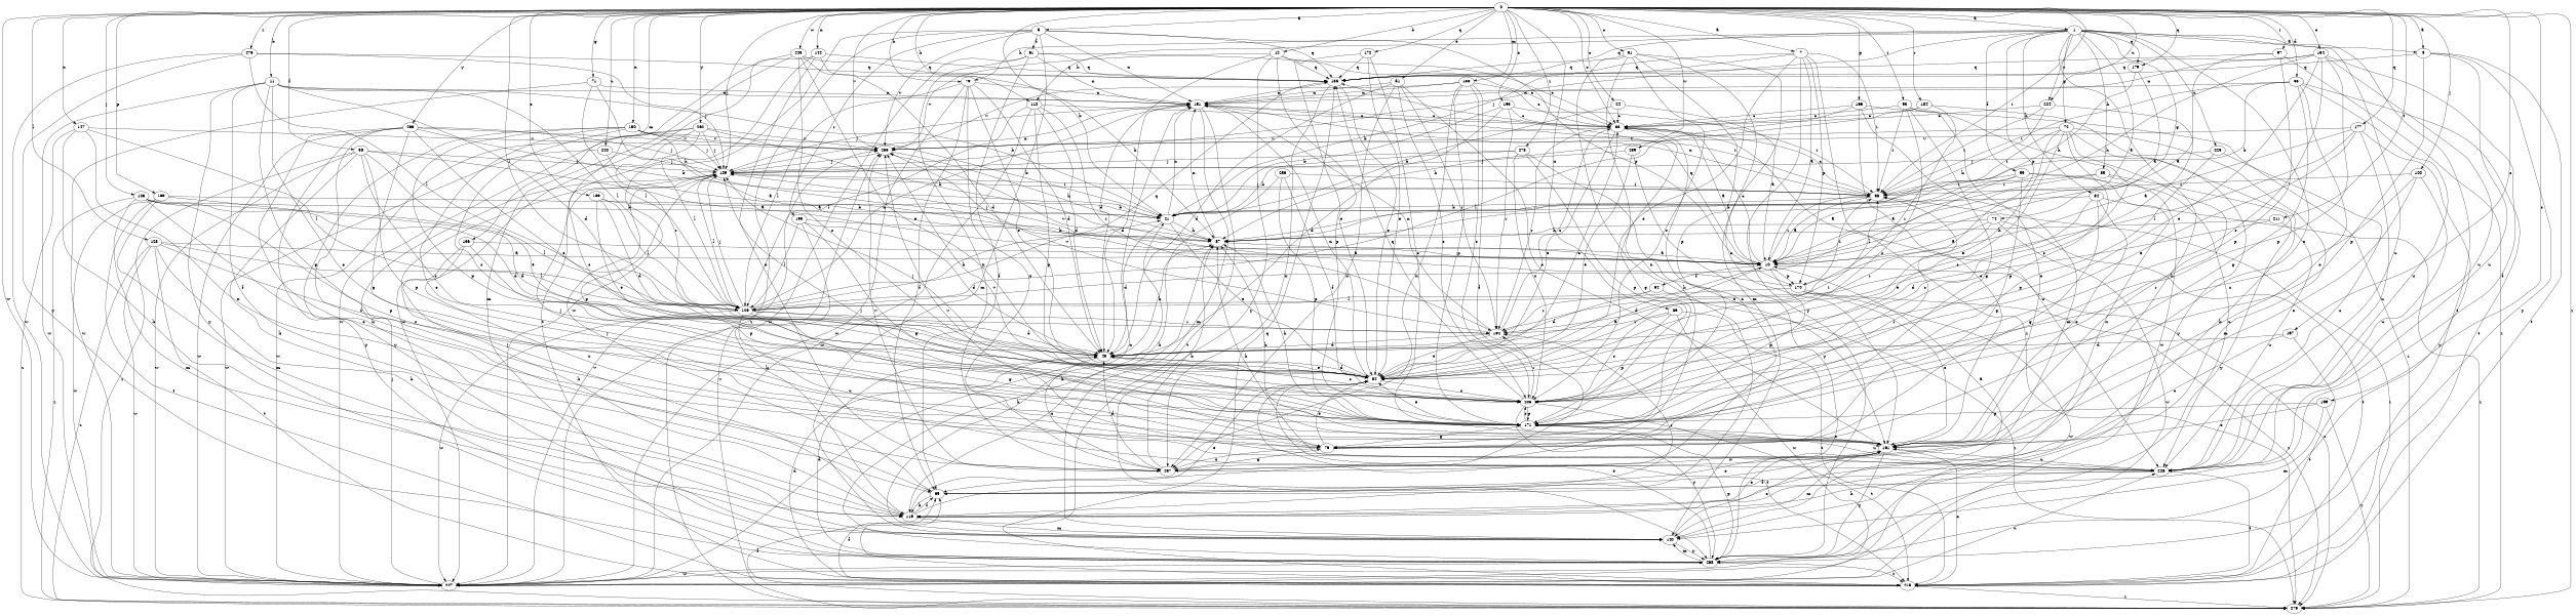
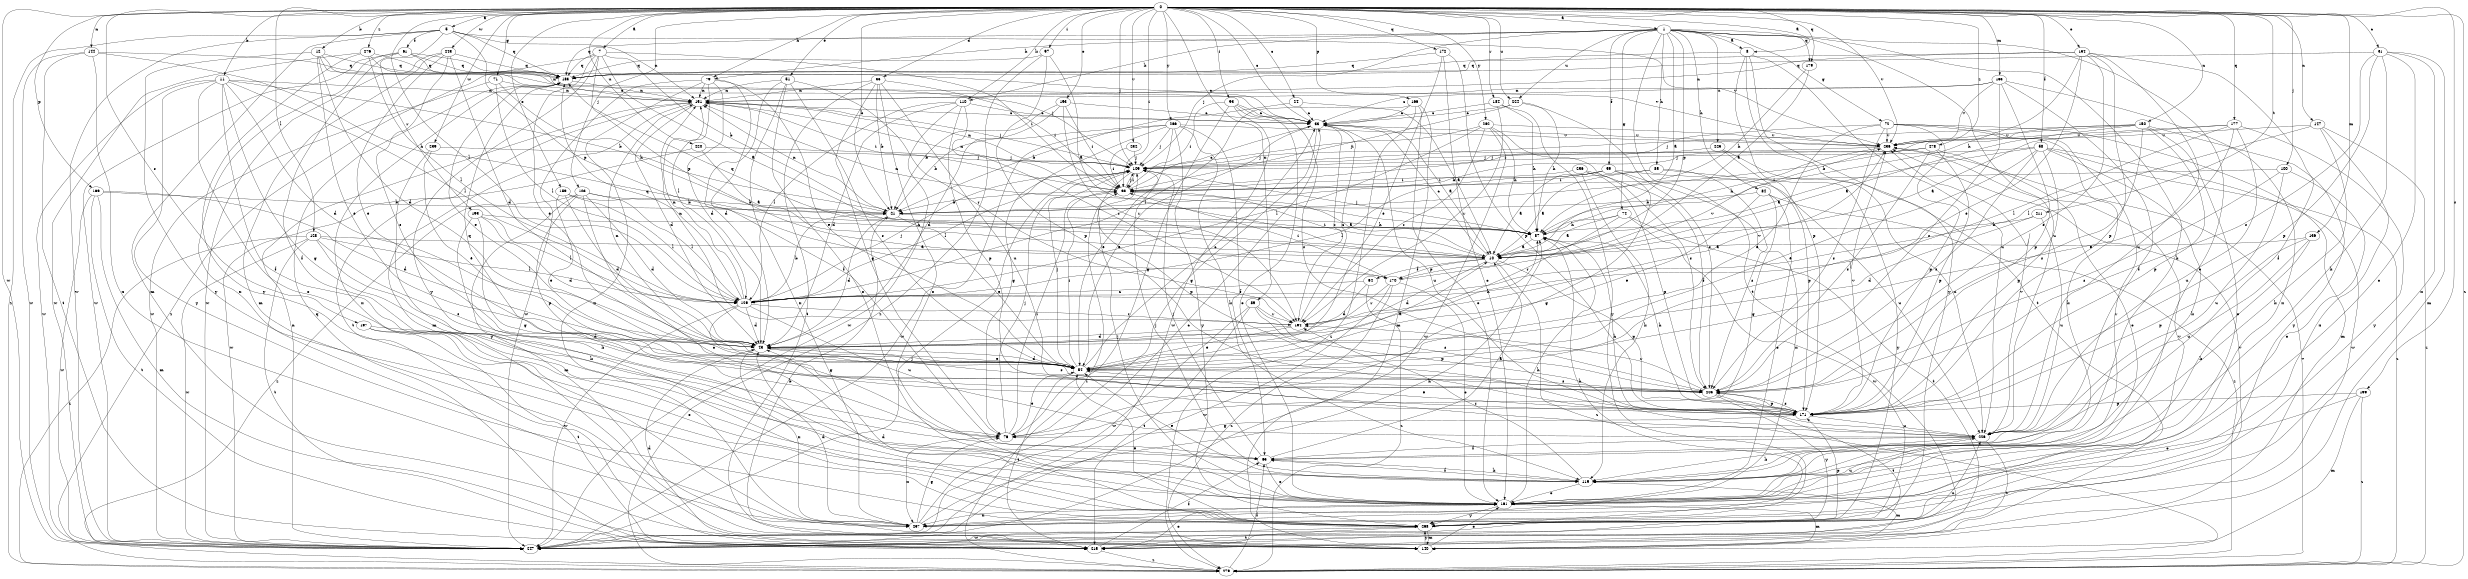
  strict digraph {
    0
    1
    5
    7
    8
    11
    12
    21
    24
    31
    33
    35
    51
    58
    71
    79
    89
    93
    97
    98
    100
    103
    109
    110
    128
    129
    133
    136
    144
    147
    150
    153
    154
    159
    166
    169
    172
    177
    179
    184
    197
    199
    211
    220
    224
+   232
    236
    239
    243
    247
    262
    266
    276
    278
    279
    10
    59
    72
    74
    84
    85
    119
    161
    170
    183
    215
    225
    226
    61
    140
    151
    193
    54
    268
    171
    43
    65
    76
    87
    205
    257
    194
    64
    256
    0 -> 1 [label=a]
    0 -> 5 [label=a]
    0 -> 7 [label=a]
    0 -> 8 [label=a]
    0 -> 11 [label=b]
    0 -> 12 [label=b]
    0 -> 21 [label=b]
    0 -> 24 [label=c]
    0 -> 31 [label=c]
    0 -> 33 [label=c]
    0 -> 35 [label=d]
    0 -> 51 [label=e]
    0 -> 58 [label=f]
    0 -> 71 [label=g]
    0 -> 79 [label=h]
    0 -> 89 [label=x]
    0 -> 93 [label=i]
    0 -> 97 [label=i]
    0 -> 98 [label=i]
    0 -> 100 [label=j]
    0 -> 103 [label=j]
    0 -> 109 [label=j]
    0 -> 110 [label=k]
    0 -> 128 [label=l]
    0 -> 129 [label=l]
    0 -> 133 [label=m]
    0 -> 136 [label=m]
    0 -> 144 [label=n]
    0 -> 147 [label=n]
    0 -> 150 [label=n]
    0 -> 153 [label=o]
    0 -> 154 [label=o]
    0 -> 159 [label=o]
    0 -> 166 [label=p]
    0 -> 169 [label=p]
    0 -> 172 [label=q]
    0 -> 177 [label=q]
    0 -> 179 [label=q]
    0 -> 184 [label=r]
    0 -> 197 [label=s]
    0 -> 199 [label=s]
    0 -> 211 [label=t]
    0 -> 220 [label=u]
    0 -> 224 [label=u]
+   0 -> 232 [label=v]
    0 -> 236 [label=v]
    0 -> 239 [label=w]
    0 -> 243 [label=w]
    0 -> 247 [label=w]
    0 -> 262 [label=y]
    0 -> 266 [label=y]
    0 -> 276 [label=z]
    0 -> 278 [label=z]
    0 -> 279 [label=z]
    1 -> 8 [label=a]
    1 -> 79 [label=h]
    1 -> 109 [label=j]
    1 -> 110 [label=k]
    1 -> 179 [label=q]
    1 -> 224 [label=u]
    1 -> 10 [label=a]
    1 -> 59 [label=f]
    1 -> 72 [label=g]
    1 -> 74 [label=g]
    1 -> 84 [label=h]
    1 -> 85 [label=h]
    1 -> 119 [label=k]
    1 -> 161 [label=o]
    1 -> 170 [label=p]
    1 -> 183 [label=q]
    1 -> 215 [label=t]
    1 -> 225 [label=u]
    1 -> 226 [label=u]
    5 -> 236 [label=v]
    5 -> 247 [label=w]
    5 -> 279 [label=z]
    5 -> 170 [label=p]
    5 -> 183 [label=q]
    5 -> 61 [label=f]
    5 -> 140 [label=m]
    5 -> 151 [label=n]
    5 -> 193 [label=r]
    7 -> 21 [label=b]
    7 -> 98 [label=i]
    7 -> 279 [label=z]
    7 -> 10 [label=a]
    7 -> 170 [label=p]
    7 -> 183 [label=q]
    7 -> 54 [label=e]
    7 -> 268 [label=y]
    8 -> 183 [label=q]
    8 -> 215 [label=t]
    8 -> 226 [label=u]
    8 -> 268 [label=y]
    8 -> 171 [label=p]
    11 -> 21 [label=b]
    11 -> 129 [label=l]
    11 -> 247 [label=w]
    11 -> 161 [label=o]
    11 -> 151 [label=n]
    11 -> 268 [label=y]
    11 -> 43 [label=d]
    11 -> 65 [label=f]
    11 -> 76 [label=g]
    12 -> 33 [label=c]
    12 -> 236 [label=v]
    12 -> 183 [label=q]
    12 -> 54 [label=e]
    12 -> 268 [label=y]
    12 -> 43 [label=d]
    21 -> 151 [label=n]
    21 -> 54 [label=e]
    21 -> 43 [label=d]
    21 -> 87 [label=h]
    24 -> 21 [label=b]
    24 -> 33 [label=c]
    24 -> 10 [label=a]
    31 -> 119 [label=k]
    31 -> 161 [label=o]
    31 -> 183 [label=q]
    31 -> 140 [label=m]
    31 -> 171 [label=p]
    31 -> 205 [label=s]
    31 -> 257 [label=x]
    33 -> 236 [label=v]
    33 -> 10 [label=a]
    33 -> 226 [label=u]
    33 -> 54 [label=e]
    33 -> 76 [label=g]
    33 -> 194 [label=r]
    35 -> 21 [label=b]
    35 -> 98 [label=i]
    35 -> 161 [label=o]
    35 -> 215 [label=t]
    35 -> 226 [label=u]
    35 -> 151 [label=n]
    35 -> 76 [label=g]
    51 -> 161 [label=o]
    51 -> 151 [label=n]
    51 -> 43 [label=d]
    51 -> 205 [label=s]
    51 -> 257 [label=x]
    51 -> 194 [label=r]
    58 -> 109 [label=j]
    58 -> 247 [label=w]
    58 -> 279 [label=z]
    58 -> 10 [label=a]
    58 -> 119 [label=k]
    58 -> 54 [label=e]
    58 -> 171 [label=p]
    58 -> 205 [label=s]
    71 -> 129 [label=l]
    71 -> 247 [label=w]
    71 -> 151 [label=n]
    71 -> 87 [label=h]
    79 -> 129 [label=l]
    79 -> 247 [label=w]
    79 -> 151 [label=n]
    79 -> 54 [label=e]
    79 -> 43 [label=d]
    79 -> 65 [label=f]
    79 -> 257 [label=x]
    89 -> 247 [label=w]
    89 -> 215 [label=t]
    89 -> 171 [label=p]
    89 -> 205 [label=s]
    89 -> 194 [label=r]
    93 -> 33 [label=c]
    93 -> 98 [label=i]
    93 -> 247 [label=w]
    93 -> 161 [label=o]
    93 -> 76 [label=g]
    93 -> 205 [label=s]
    97 -> 279 [label=z]
    97 -> 10 [label=a]
    97 -> 183 [label=q]
    97 -> 171 [label=p]
    98 -> 21 [label=b]
    98 -> 33 [label=c]
    98 -> 109 [label=j]
    98 -> 10 [label=a]
    98 -> 151 [label=n]
    100 -> 98 [label=i]
    100 -> 161 [label=o]
    100 -> 226 [label=u]
    100 -> 205 [label=s]
    103 -> 21 [label=b]
    103 -> 129 [label=l]
    103 -> 279 [label=z]
    103 -> 161 [label=o]
    103 -> 140 [label=m]
    103 -> 171 [label=p]
    103 -> 43 [label=d]
    109 -> 98 [label=i]
    109 -> 129 [label=l]
    109 -> 151 [label=n]
    109 -> 171 [label=p]
    110 -> 33 [label=c]
    110 -> 129 [label=l]
    110 -> 247 [label=w]
    110 -> 171 [label=p]
    110 -> 43 [label=d]
    110 -> 194 [label=r]
    128 -> 129 [label=l]
    128 -> 247 [label=w]
    128 -> 279 [label=z]
    128 -> 10 [label=a]
    128 -> 119 [label=k]
    128 -> 215 [label=t]
    128 -> 205 [label=s]
    129 -> 21 [label=b]
    129 -> 109 [label=j]
    129 -> 247 [label=w]
    129 -> 183 [label=q]
    129 -> 226 [label=u]
    129 -> 151 [label=n]
    129 -> 43 [label=d]
    129 -> 76 [label=g]
    129 -> 194 [label=r]
    133 -> 33 [label=c]
    133 -> 236 [label=v]
    133 -> 151 [label=n]
    133 -> 171 [label=p]
    133 -> 65 [label=f]
    133 -> 205 [label=s]
    133 -> 257 [label=x]
    136 -> 10 [label=a]
    136 -> 119 [label=k]
    136 -> 226 [label=u]
    136 -> 171 [label=p]
    144 -> 247 [label=w]
    144 -> 183 [label=q]
    144 -> 215 [label=t]
    144 -> 87 [label=h]
    144 -> 257 [label=x]
    147 -> 129 [label=l]
    147 -> 236 [label=v]
    147 -> 279 [label=z]
    147 -> 119 [label=k]
    147 -> 257 [label=x]
    150 -> 21 [label=b]
    150 -> 109 [label=j]
    150 -> 236 [label=v]
    150 -> 10 [label=a]
    150 -> 161 [label=o]
    150 -> 268 [label=y]
    150 -> 171 [label=p]
    150 -> 205 [label=s]
    153 -> 21 [label=b]
    153 -> 33 [label=c]
    153 -> 98 [label=i]
    153 -> 43 [label=d]
    153 -> 194 [label=r]
    154 -> 183 [label=q]
    154 -> 226 [label=u]
    154 -> 151 [label=n]
    154 -> 54 [label=e]
    154 -> 171 [label=p]
    154 -> 65 [label=f]
    154 -> 87 [label=h]
    154 -> 205 [label=s]
    159 -> 21 [label=b]
    159 -> 129 [label=l]
    159 -> 54 [label=e]
    159 -> 43 [label=d]
    166 -> 33 [label=c]
    166 -> 129 [label=l]
    166 -> 279 [label=z]
    166 -> 161 [label=o]
    166 -> 140 [label=m]
    169 -> 21 [label=b]
    169 -> 247 [label=w]
    169 -> 215 [label=t]
    169 -> 140 [label=m]
    169 -> 43 [label=d]
    172 -> 161 [label=o]
    172 -> 183 [label=q]
    172 -> 54 [label=e]
    172 -> 171 [label=p]
    177 -> 129 [label=l]
    177 -> 236 [label=v]
    177 -> 10 [label=a]
    177 -> 226 [label=u]
    177 -> 54 [label=e]
    177 -> 268 [label=y]
    179 -> 10 [label=a]
    179 -> 87 [label=h]
    184 -> 33 [label=c]
    184 -> 268 [label=y]
    184 -> 87 [label=h]
    184 -> 194 [label=r]
    197 -> 161 [label=o]
    197 -> 215 [label=t]
    197 -> 43 [label=d]
    199 -> 279 [label=z]
    199 -> 161 [label=o]
    199 -> 140 [label=m]
    199 -> 171 [label=p]
    211 -> 226 [label=u]
    211 -> 43 [label=d]
    211 -> 87 [label=h]
    220 -> 109 [label=j]
    220 -> 247 [label=w]
    220 -> 10 [label=a]
    224 -> 33 [label=c]
    224 -> 98 [label=i]
    224 -> 87 [label=h]
    224 -> 205 [label=s]
+   232 -> 98 [label=i]
+   232 -> 109 [label=j]
    236 -> 109 [label=j]
    236 -> 87 [label=h]
    239 -> 109 [label=j]
    239 -> 54 [label=e]
    239 -> 268 [label=y]
    243 -> 247 [label=w]
    243 -> 183 [label=q]
    243 -> 140 [label=m]
    243 -> 54 [label=e]
    243 -> 43 [label=d]
    243 -> 205 [label=s]
    247 -> 109 [label=j]
    247 -> 236 [label=v]
    247 -> 226 [label=u]
    247 -> 151 [label=n]
    262 -> 109 [label=j]
    262 -> 129 [label=l]
    262 -> 236 [label=v]
    262 -> 247 [label=w]
    262 -> 87 [label=h]
    262 -> 205 [label=s]
    262 -> 194 [label=r]
    266 -> 21 [label=b]
    266 -> 109 [label=j]
    266 -> 236 [label=v]
    266 -> 247 [label=w]
    266 -> 119 [label=k]
    266 -> 54 [label=e]
    266 -> 268 [label=y]
    266 -> 65 [label=f]
    266 -> 76 [label=g]
    276 -> 109 [label=j]
    276 -> 129 [label=l]
    276 -> 247 [label=w]
    276 -> 183 [label=q]
    276 -> 268 [label=y]
    278 -> 21 [label=b]
    278 -> 109 [label=j]
    278 -> 161 [label=o]
    278 -> 171 [label=p]
    278 -> 205 [label=s]
    279 -> 98 [label=i]
    279 -> 236 [label=v]
    279 -> 65 [label=f]
    10 -> 33 [label=c]
    10 -> 98 [label=i]
    10 -> 279 [label=z]
    10 -> 170 [label=p]
    10 -> 183 [label=q]
    10 -> 171 [label=p]
    10 -> 43 [label=d]
    10 -> 64 [label=f]
    59 -> 98 [label=i]
    59 -> 129 [label=l]
    59 -> 10 [label=a]
    59 -> 226 [label=u]
    59 -> 76 [label=g]
    59 -> 257 [label=x]
    72 -> 98 [label=i]
    72 -> 236 [label=v]
    72 -> 119 [label=k]
    72 -> 161 [label=r]
    72 -> 140 [label=m]
    72 -> 54 [label=e]
    72 -> 171 [label=p]
    72 -> 205 [label=s]
    74 -> 247 [label=w]
    74 -> 10 [label=a]
    74 -> 215 [label=t]
    74 -> 87 [label=h]
    74 -> 194 [label=r]
    84 -> 21 [label=b]
    84 -> 279 [label=z]
    84 -> 161 [label=o]
    84 -> 54 [label=e]
    84 -> 76 [label=g]
    85 -> 98 [label=i]
    85 -> 10 [label=a]
    85 -> 268 [label=y]
    85 -> 205 [label=s]
    119 -> 109 [label=j]
    119 -> 161 [label=o]
    119 -> 140 [label=m]
    119 -> 54 [label=e]
    119 -> 65 [label=f]
    119 -> 194 [label=r]
    161 -> 109 [label=j]
    161 -> 226 [label=u]
    161 -> 140 [label=m]
    161 -> 268 [label=y]
    161 -> 87 [label=h]
    161 -> 257 [label=x]
    170 -> 98 [label=i]
    170 -> 236 [label=v]
    170 -> 247 [label=w]
    170 -> 279 [label=z]
    170 -> 161 [label=o]
    170 -> 194 [label=r]
    183 -> 151 [label=n]
    183 -> 54 [label=e]
    183 -> 257 [label=x]
    215 -> 279 [label=z]
    215 -> 161 [label=o]
    215 -> 183 [label=q]
    215 -> 43 [label=d]
    215 -> 65 [label=f]
    225 -> 109 [label=j]
    225 -> 226 [label=u]
    225 -> 171 [label=p]
    226 -> 236 [label=v]
    226 -> 119 [label=k]
    226 -> 215 [label=t]
    226 -> 65 [label=f]
    226 -> 87 [label=h]
    61 -> 33 [label=c]
    61 -> 247 [label=w]
    61 -> 183 [label=q]
    61 -> 151 [label=n]
    61 -> 65 [label=f]
    61 -> 257 [label=x]
    140 -> 21 [label=b]
    140 -> 161 [label=o]
    140 -> 268 [label=y]
    151 -> 33 [label=c]
    151 -> 98 [label=i]
    151 -> 109 [label=j]
    151 -> 215 [label=t]
    151 -> 140 [label=m]
    151 -> 43 [label=d]
    193 -> 129 [label=l]
    193 -> 119 [label=k]
    193 -> 43 [label=d]
    193 -> 76 [label=g]
    193 -> 87 [label=h]
    54 -> 33 [label=c]
    54 -> 98 [label=i]
    54 -> 109 [label=j]
    54 -> 10 [label=a]
    54 -> 215 [label=t]
    54 -> 151 [label=n]
    54 -> 43 [label=d]
    54 -> 205 [label=s]
    268 -> 247 [label=w]
    268 -> 215 [label=t]
    268 -> 140 [label=m]
    268 -> 54 [label=e]
    268 -> 171 [label=p]
    268 -> 43 [label=d]
    268 -> 87 [label=h]
    171 -> 236 [label=v]
-   171 -> 161 [label=o]
    171 -> 226 [label=u]
    171 -> 54 [label=e]
    171 -> 76 [label=g]
    171 -> 87 [label=h]
    171 -> 205 [label=s]
    43 -> 54 [label=e]
    43 -> 87 [label=h]
    43 -> 205 [label=s]
    43 -> 257 [label=x]
    65 -> 109 [label=j]
    65 -> 10 [label=a]
    65 -> 119 [label=k]
    65 -> 161 [label=o]
    76 -> 98 [label=i]
    76 -> 109 [label=j]
    76 -> 54 [label=e]
    76 -> 257 [label=x]
    87 -> 109 [label=j]
    87 -> 10 [label=a]
    87 -> 151 [label=n]
    205 -> 183 [label=q]
    205 -> 215 [label=t]
    205 -> 268 [label=y]
    205 -> 171 [label=p]
    205 -> 194 [label=r]
    257 -> 33 [label=c]
    257 -> 236 [label=v]
    257 -> 43 [label=d]
    257 -> 76 [label=g]
    257 -> 87 [label=h]
    194 -> 33 [label=c]
    194 -> 236 [label=v]
    194 -> 151 [label=n]
    194 -> 54 [label=e]
    194 -> 43 [label=d]
-   64 -> 129 [label=l]
+   64 -> 129 [label=c]
    64 -> 279 [label=z]
    64 -> 43 [label=d]
    256 -> 98 [label=i]
    256 -> 119 [label=k]
    256 -> 171 [label=p]
    256 -> 205 [label=f]
  }
